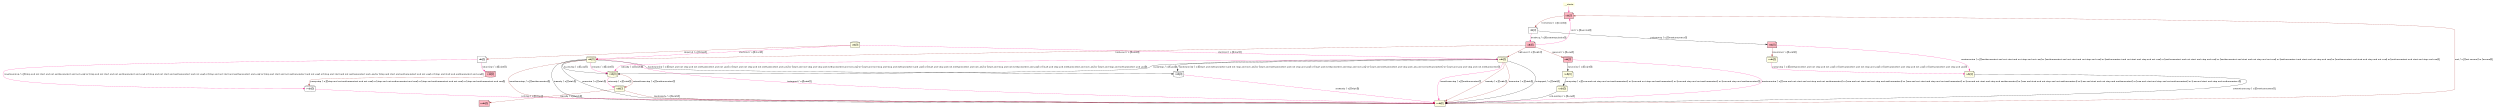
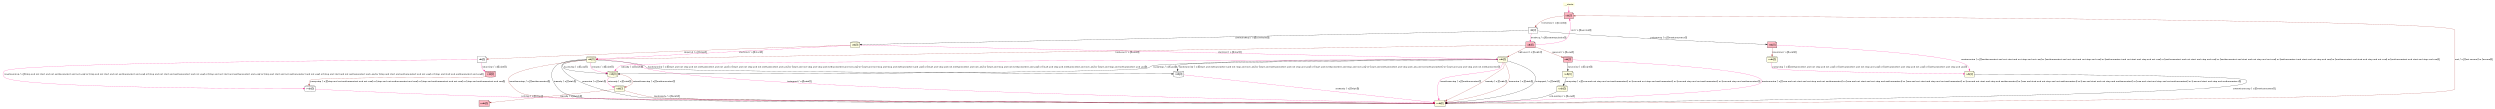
  digraph {
    fontname="Fira Sans"
    node [fillcolor=lightyellow fontname="Fira Sans" shape=cylinder style=filled]
    edge [color=deeppink fontname="Fira Sans" lblstyle="above, sloped"]
    n1 [fillcolor=lightpink label="0@[()]" shape=note]
    n2 [fillcolor=white label="1@[()]" shape=note]
    n3 [label="2@[()]"]
    n4 [fillcolor=lightpink label="3@[()]" shape=note]
    n5 [fillcolor=lightpink label="4@[()]" shape=note]
    n6 [label="5@[()]"]
    n7 [label="6@[()]"]
    n8 [fillcolor=white label="7@[()]" shape=note]
    n9 [fillcolor=lightpink label="8@[()]"]
    n10 [label="9@[()]" shape=note]
    n11 [label="10@[()]"]
    n12 [label="11@[()]"]
    n13 [label="12@[()]" shape=note]
    n14 [fillcolor=white label="13@[()]"]
    n15 [fillcolor=white label="14@[()]"]
    n16 [fillcolor=lightpink label="15@[()]"]
    n17 [label="16@[()]" shape=note]
    n18 [label="17@[()]"]
    n19 [label="18@[()]"]
    n20 [fillcolor=lightpink label="19@[()]" shape=note]
    n21 [height=0 label=__start8 shape=none width=0]
    n1 -> n2 [color=brown label="receiveMsg / 0 [((High))]"]
+   n2 -> n3 [color=black label="commandMsg / 0 [((Command))]"]
    n2 -> n4 [label="levelMsg / 0 [((WaterRegulation))]"]
    n2 -> n5 [color=black label="palarmMsg / 0 [((MethaneDetect))]"]
    n3 -> n6 [label="startCmd / 0 [((Start))]"]
    n3 -> n7 [label="startCmd / 0 [((Start))]"]
    n3 -> n8 [color=brown label="stopCmd / 0 [((Stop))]"]
    n4 -> n1 [label="end / 0 [((Normal))]"]
    n4 -> n6 [color=brown label="highLevel / 0 [((High))]"]
    n4 -> n7 [color=brown label="highLevel / 0 [((High))]"]
    n4 -> n9 [color=brown label="lowLevel / 0 [((Low))]"]
    n5 -> n10 [label="isNotRunning / 0 [((MethaneDetect and not Start and not Stop and not Low) or (MethaneDetect and not Start and not Stop and Low) or (MethaneDetect and not Start and Stop and not Low) or (MethaneDetect and not Start and Stop and Low) or (MethaneDetect and Start and not Stop and not Low) or (MethaneDetect and Start and not Stop and Low) or (MethaneDetect and Start and Stop and not Low) or (MethaneDetect and Start and Stop and Low))]"]
    n5 -> n11 [color=brown label="isRunning / 0 [((High))]"]
    n6 -> n12 [color=black label="isLowStop / 0 [((Low))]"]
    n6 -> n12 [label="isReady / 0 [((High))]"]
    n6 -> n13 [color=brown label="isMethaneStop / 0 [((MethaneDetect))]"]
    n6 -> n13 [color=black label="isReady / 0 [((High))]"]
    n6 -> n13 [color=black label="isRunning / 0 [((High))]"]
    n6 -> n13 [label="isStopped / 0 [((High))]"]
    n6 -> n14 [color=black label="isNotRunning / 0 [((Start and not Stop and not MethaneDetect and not Low) or (Start and not Stop and not MethaneDetect and Low) or (Start and not Stop and Stop and MethaneDetect and not Low) or (Start and not Stop and Stop and MethaneDetect and Low) or (Start and Stop and not MethaneDetect and not Low) or (Start and Stop and not MethaneDetect and Low) or (Start and Stop and MethaneDetect and not Low) or (Start and Stop and MethaneDetect and Low))]"]
    n7 -> n12 [color=black label="isLowStop / 0 [((Low))]"]
    n7 -> n12 [label="isReady / 0 [((High))]"]
    n7 -> n13 [label="isMethaneStop / 0 [((MethaneDetect))]"]
    n7 -> n13 [color=brown label="isReady / 0 [((High))]"]
    n7 -> n13 [color=brown label="isRunning / 0 [((High))]"]
    n7 -> n13 [color=black label="isStopped / 0 [((High))]"]
    n7 -> n14 [color=black label="isNotRunning / 0 [((Start and MethaneDetect and not Stop and not Low) or (Start and MethaneDetect and not Stop and Low) or (Start and MethaneDetect and Stop and not Low) or (Start and MethaneDetect and Stop and Low and not MethaneDetect) or (Start and Low and Stop and not MethaneDetect))]"]
    n8 -> n15 [label="isNotRunning / 0 [((Stop and not Start and not MethaneDetect and not Low) or (Stop and not Start and not MethaneDetect and Low) or (Stop and not Start and MethaneDetect and not Low) or (Stop and not Start and MethaneDetect and Low) or (Stop and Start and not MethaneDetect and not Low) or (Stop and Start and not MethaneDetect and Low) or (Stop and Start and MethaneDetect and not Low) or (Stop and Start and MethaneDetect and Low))]"]
    n8 -> n16 [label="isRunning / 0 [((High))]"]
    n9 -> n13 [label="isNotRunning / 0 [((Low and not Start and not Stop and not MethaneDetect) or (Low and not Start and not Stop and MethaneDetect) or (Low and not Start and Stop and not MethaneDetect) or (Low and not Start and Stop and MethaneDetect) or (Low and Start and not Stop and not MethaneDetect) or (Low and Start and not Stop and MethaneDetect) or (Low and Start and Stop and not MethaneDetect) or (Low and Start and Stop and MethaneDetect))]"]
    n9 -> n17 [color=black label="isRunning / 0 [((High))]"]
    n10 -> n13 [color=black label="setMethaneStop / 0 [((MethaneDetect))]"]
    n11 -> n10 [label="pumpStop / 0 [((MethaneDetect and not Stop and not Low) or (MethaneDetect and not Stop and Low) or (MethaneDetect and Stop and not Low) or (MethaneDetect and Stop and Low))]"]
    n12 -> n18 [color=brown label="setMethaneStop / 0 [((MethaneDetect))]"]
    n12 -> n18 [label="setReady / 0 [((High))]"]
    n13 -> n1 [color=brown label="end / 0 [((not Normal) or (Normal))]"]
    n14 -> n13 [label="setReady / 0 [((High))]"]
    n15 -> n13 [label="setStop / 0 [((Stop))]"]
    n16 -> n15 [color=brown label="pumpStop / 0 [((Stop and not MethaneDetect and not Low) or (Stop and not MethaneDetect and Low) or (Stop and MethaneDetect and not Low) or (Stop and MethaneDetect and Low))]"]
    n17 -> n19 [color=black label="pumpStop / 0 [((Low and not Stop and not MethaneDetect) or (Low and not Stop and MethaneDetect) or (Low and Stop and not MethaneDetect) or (Low and Stop and MethaneDetect))]"]
    n18 -> n13 [color=brown label="isNotReady / 0 [((High))]"]
    n18 -> n20 [color=brown label="isReady / 0 [((High))]"]
    n19 -> n13 [color=black label="setLowStop / 0 [((Low))]"]
    n21 -> n1
  }
